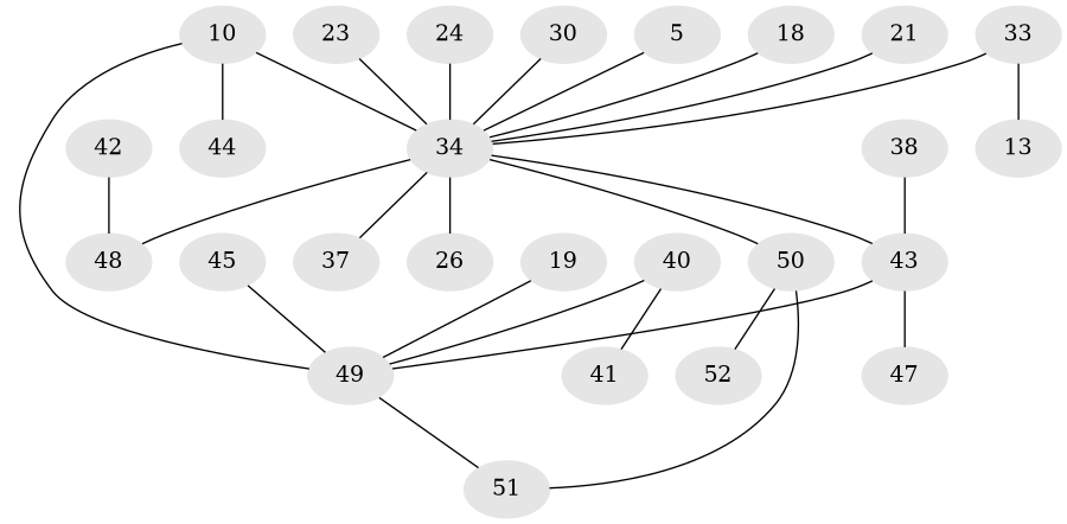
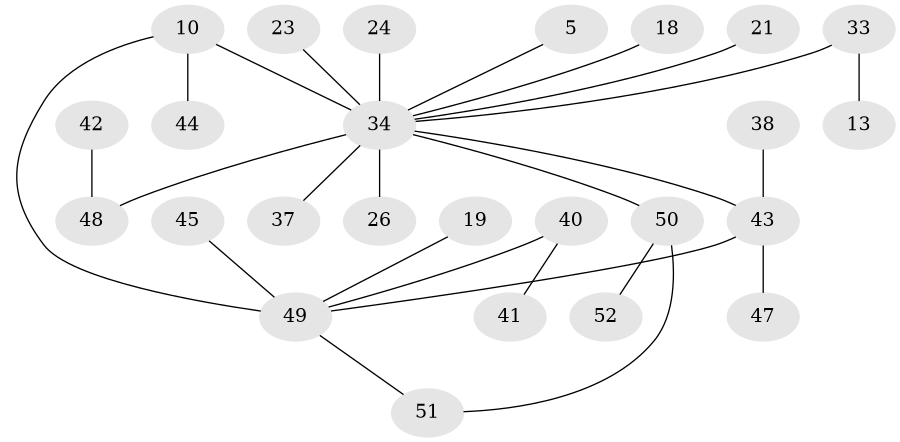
  graph {
    node [color=gray90 style=filled]
    34 [super="+29+6"]
    37
    43 [super="+27+7"]
    n4 [label=26]
    48 [super="+35"]
    50 [super="+36+39"]
    5
    10 [super="+1+9+4"]
    44 [super="+15"]
    49 [super="+8+3"]
    51 [super="+28"]
    18
    19
    21
    23
    24
-   30 [super="+14"]
    33
    13
    47
    52
    38
    40 [super="+22+31"]
    41
    42
    45
    34 -- 37
    34 -- 43 [weight=3]
    34 -- n4
    34 -- 48
    34 -- 50
    43 -- 49
    43 -- 47
    50 -- 51
    50 -- 52
    5 -- 34
    10 -- 34 [weight=5]
    10 -- 44
    10 -- 49 [weight=3]
    49 -- 51
    18 -- 34
    19 -- 49
    21 -- 34
    23 -- 34
    24 -- 34
-   30 -- 34
    33 -- 34
    33 -- 13
    38 -- 43
    40 -- 49
    40 -- 41
    42 -- 48
    45 -- 49
  }
